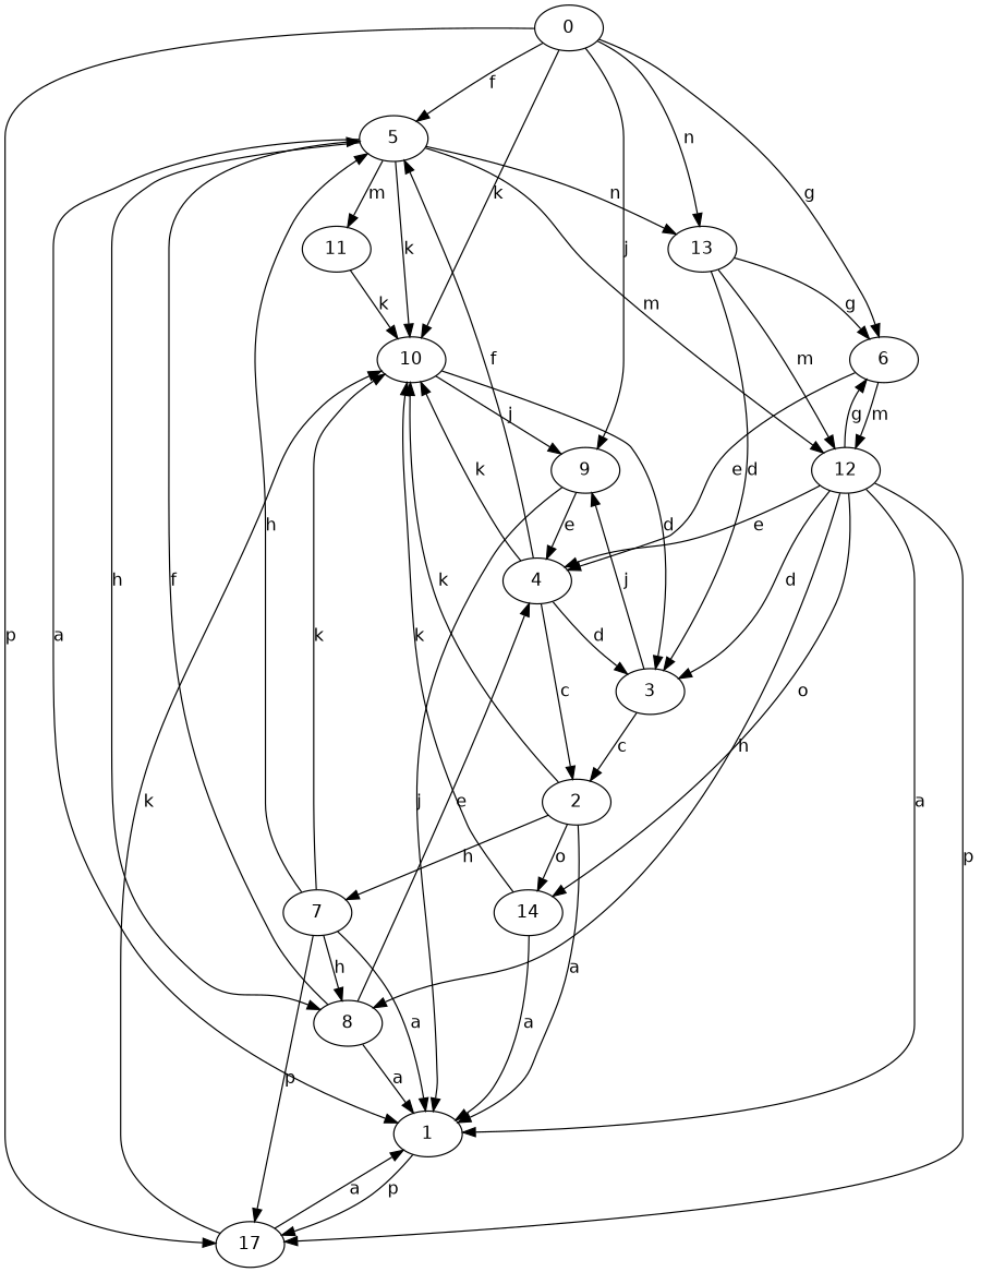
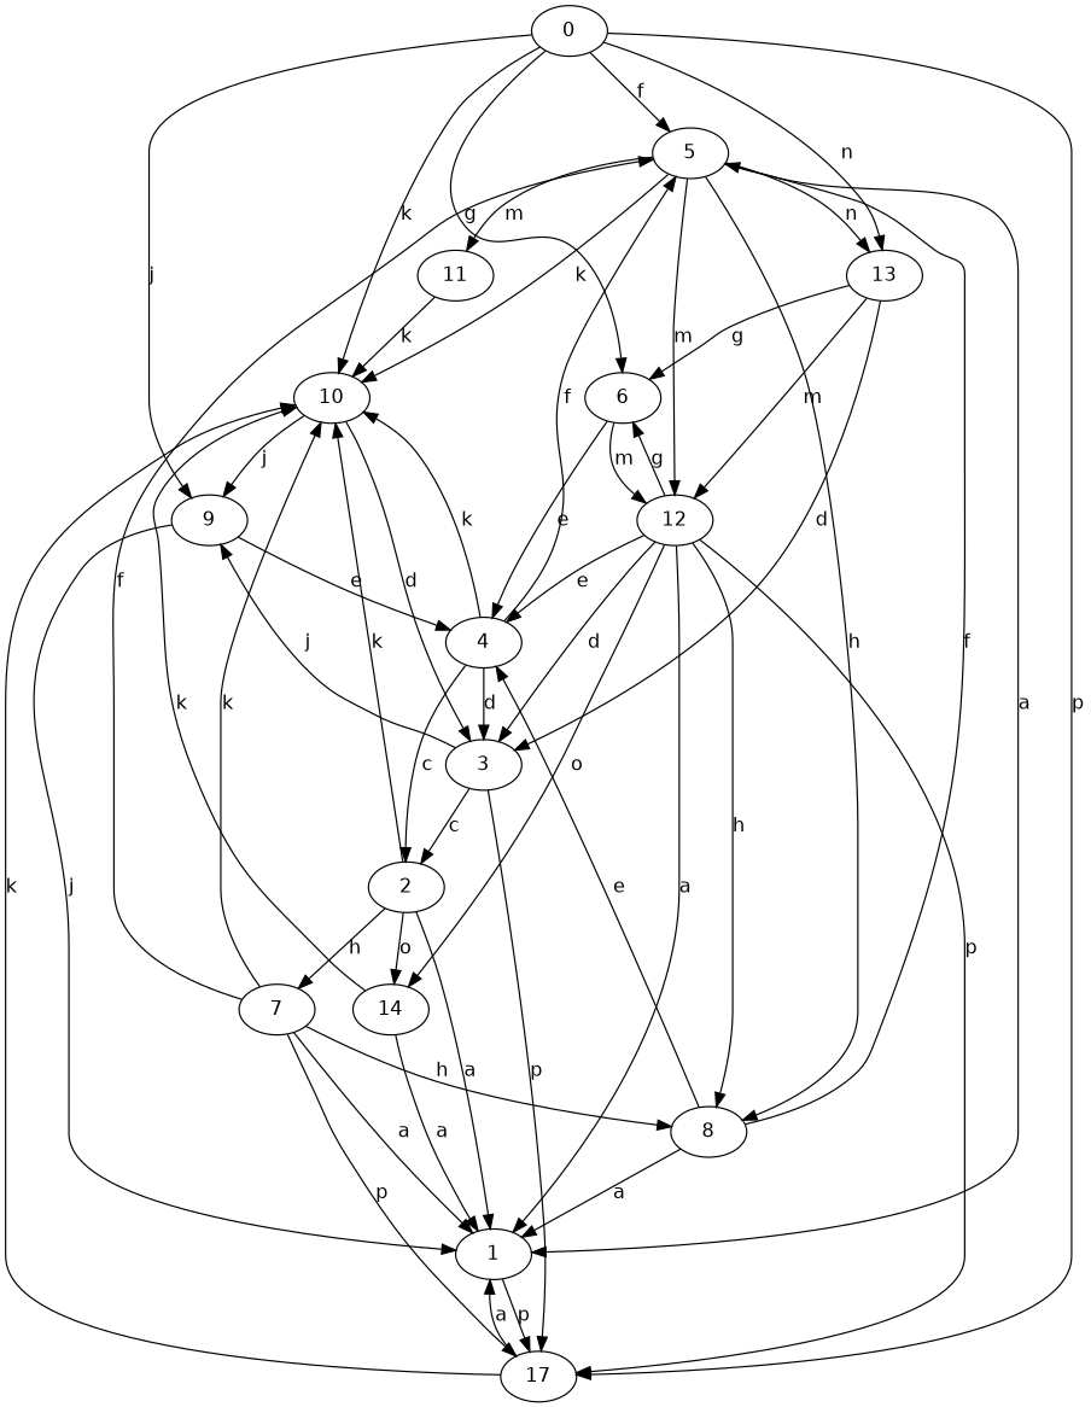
  strict digraph {
    fontname="DejaVu Sans"
    node [fontname="DejaVu Sans"]
    edge [fontname="DejaVu Sans"]
    0
    5
    6
    9
    10
    13
    17
    1
    8
    11
    12
    4
    3
    2
    7
    14
    0 -> 5 [label=f]
    0 -> 6 [label=g]
    0 -> 9 [label=j]
    0 -> 10 [label=k]
    0 -> 13 [label=n]
    0 -> 17 [label=p]
    5 -> 10 [label=k]
    5 -> 13 [label=n]
    5 -> 1 [label=a]
    5 -> 8 [label=h]
    5 -> 11 [label=m]
    5 -> 12 [label=m]
    6 -> 12 [label=m]
    6 -> 4 [label=e]
    9 -> 1 [label=j]
    9 -> 4 [label=e]
    10 -> 9 [label=j]
    10 -> 3 [label=d]
    13 -> 6 [label=g]
    13 -> 12 [label=m]
    13 -> 3 [label=d]
    17 -> 10 [label=k]
    17 -> 1 [label=a]
    1 -> 17 [label=p]
    8 -> 5 [label=f]
    8 -> 1 [label=a]
    8 -> 4 [label=e]
    11 -> 10 [label=k]
    12 -> 6 [label=g]
    12 -> 17 [label=p]
    12 -> 1 [label=a]
    12 -> 8 [label=h]
    12 -> 4 [label=e]
    12 -> 3 [label=d]
    12 -> 14 [label=o]
    4 -> 5 [label=f]
    4 -> 10 [label=k]
    4 -> 3 [label=d]
    4 -> 2 [label=c]
    3 -> 9 [label=j]
+   3 -> 17 [label=p]
    3 -> 2 [label=c]
    2 -> 10 [label=k]
    2 -> 1 [label=a]
    2 -> 7 [label=h]
    2 -> 14 [label=o]
-   7 -> 5 [label=h]
+   7 -> 5 [label=f]
    7 -> 10 [label=k]
    7 -> 17 [label=p]
    7 -> 1 [label=a]
    7 -> 8 [label=h]
    14 -> 10 [label=k]
    14 -> 1 [label=a]
  }
